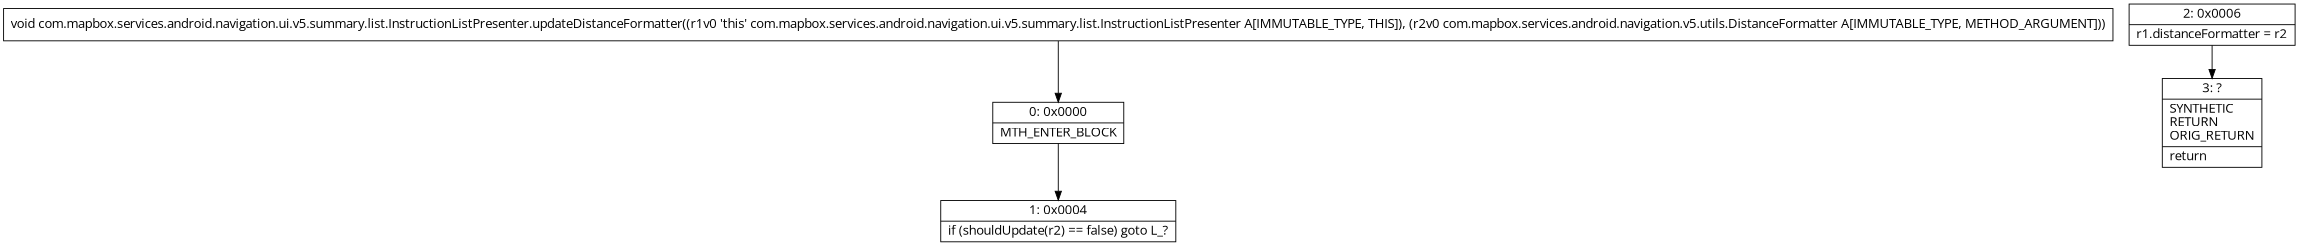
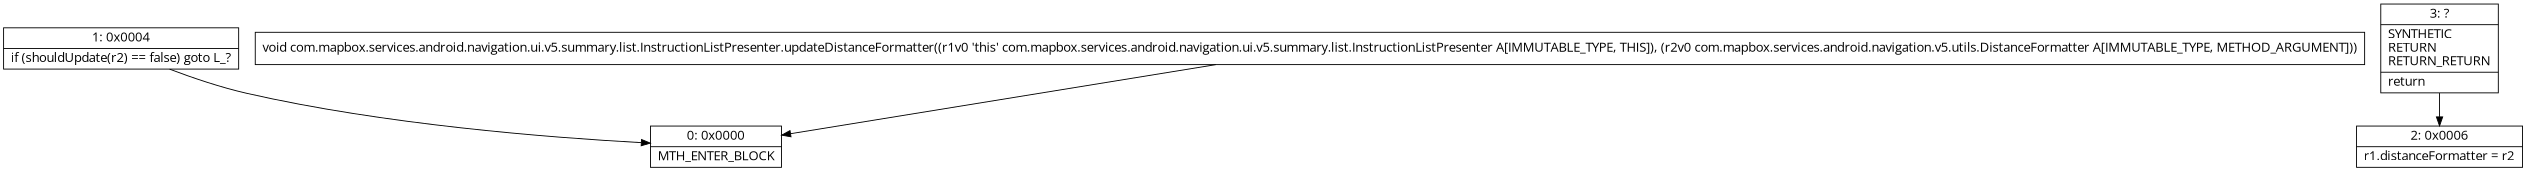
  digraph {
    fontname="Open Sans"
    node [fontname="Open Sans" shape=record]
    edge [fontname="Open Sans"]
    n1 [label="{0\:\ 0x0000|MTH_ENTER_BLOCK\l}"]
    n2 [label="{1\:\ 0x0004|if (shouldUpdate(r2) == false) goto L_?\l}"]
    n3 [label="{2\:\ 0x0006|r1.distanceFormatter = r2\l}"]
-   n4 [label="{3\:\ ?|SYNTHETIC\lRETURN\lORIG_RETURN\l|return\l}"]
+   n4 [label="{3\:\ ?|SYNTHETIC\lRETURN\lRETURN_RETURN\l|return\l}"]
    n5 [label="{void com.mapbox.services.android.navigation.ui.v5.summary.list.InstructionListPresenter.updateDistanceFormatter((r1v0 'this' com.mapbox.services.android.navigation.ui.v5.summary.list.InstructionListPresenter A[IMMUTABLE_TYPE, THIS]), (r2v0 com.mapbox.services.android.navigation.v5.utils.DistanceFormatter A[IMMUTABLE_TYPE, METHOD_ARGUMENT])) }"]
-   n1 -> n2
-   n3 -> n4
+   n2 -> n1
+   n4 -> n3
    n5 -> n1
  }
